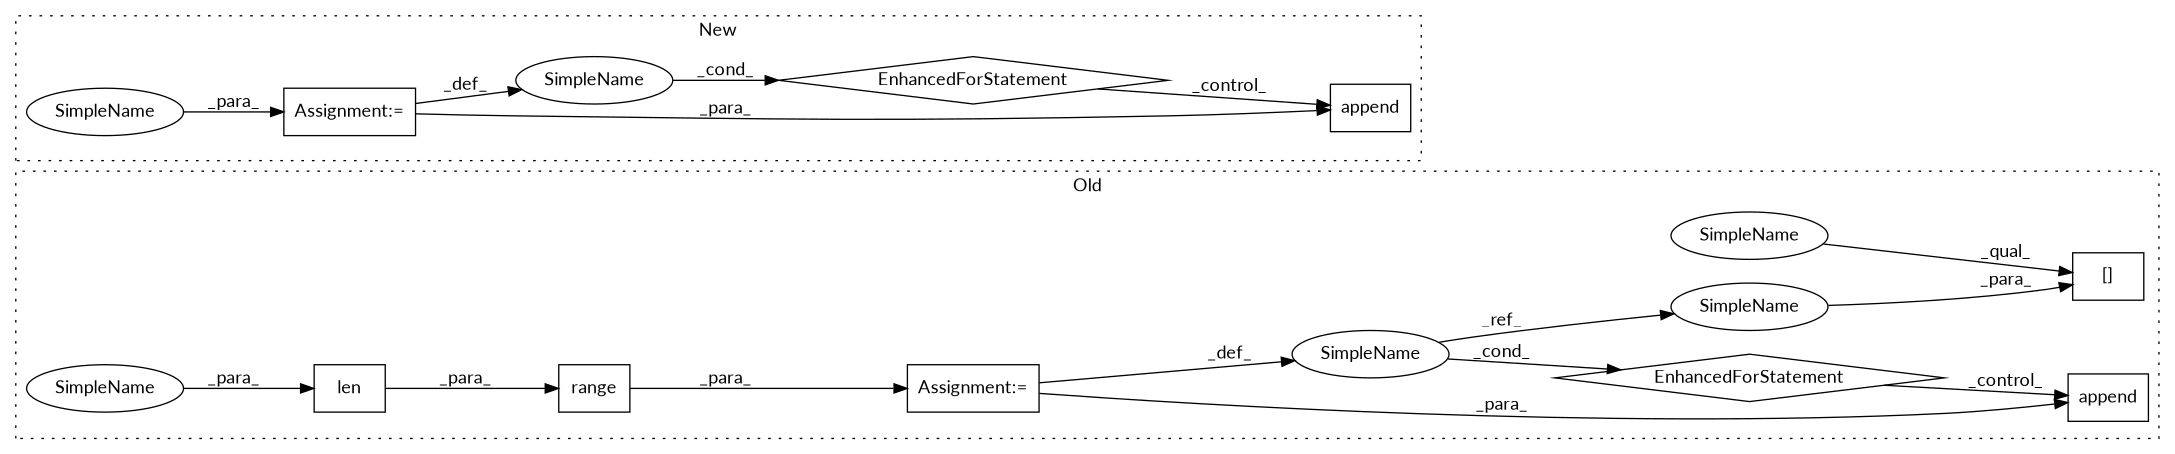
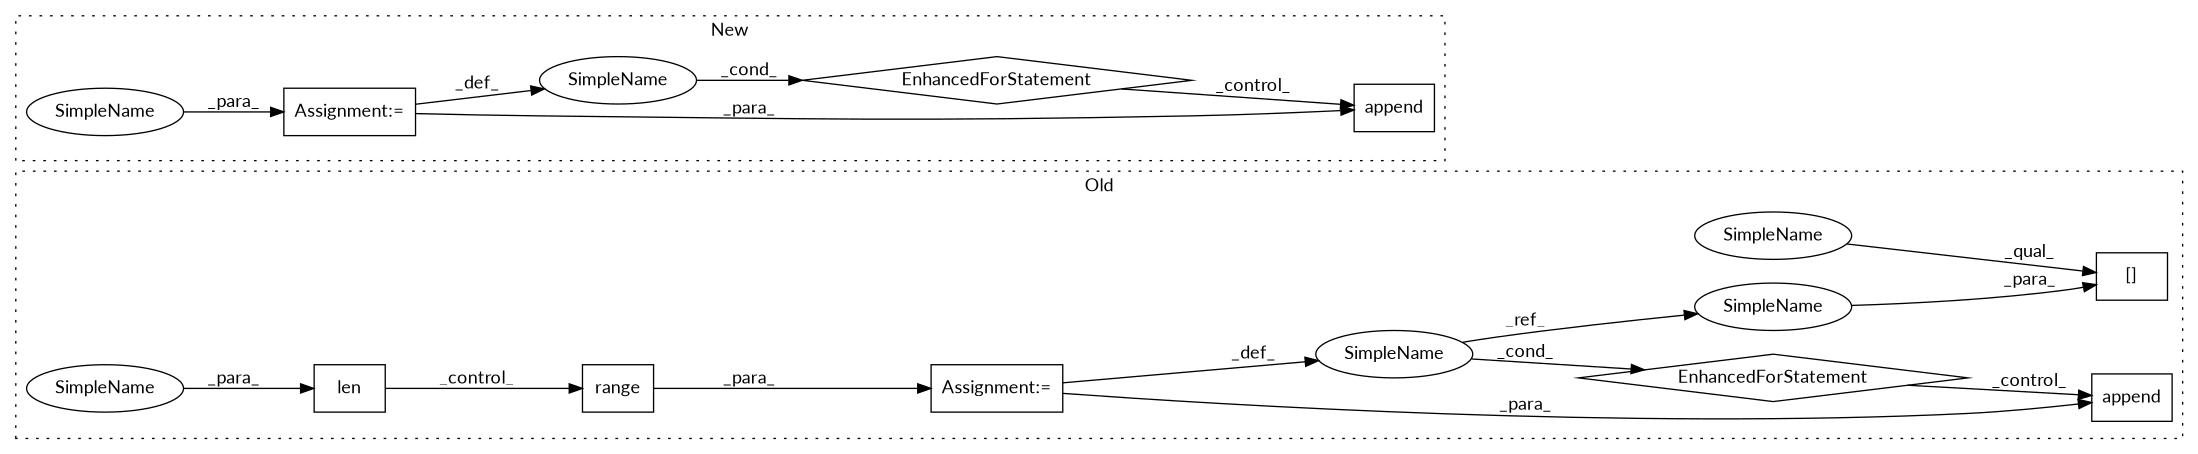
  digraph {
    rankdir=LR
    fontname=Lato
    node [a=42 l="57,2" s="1317,1405" shape=box fontname=Lato]
    edge [fontname=Lato]
    n1 [a=32 l="6,1" label=range s="1382,1404"]
    n2 [a=7 label="Assignment:="]
    n3 [a=70 label=EnhancedForStatement shape=diamond]
    n4 [a=2 l="12,1" label="[]" s="1448,1461"]
    n5 [l=1 label=SimpleName s=1378 shape=ellipse]
    n6 [a=32 l="4,1" label=len s="1388,1403"]
    n7 [a=32 l="7,1" label=append s="1432,1463"]
    n8 [l=11 label=SimpleName s=1448 shape=ellipse]
    n9 [l=11 label=SimpleName s=1392 shape=ellipse]
    n10 [l=1 label=SimpleName s=1460 shape=ellipse]
    n11 [a=32 l="7,1" label=append s="1420,1453"]
    n12 [a=70 label=EnhancedForStatement s="1302,1393" shape=diamond]
    n13 [l=16 label=SimpleName s=1363 shape=ellipse]
    n14 [a=7 label="Assignment:=" s="1302,1393"]
    n15 [l=11 label=SimpleName s=1382 shape=ellipse]
    subgraph cluster_1 {
      label=Old
      style=dotted
      n1
      n2
      n3
      n4
      n5
      n6
      n7
      n8
      n9
      n10
    }
    subgraph cluster_2 {
      label=New
      style=dotted
      n11
      n12
      n13
      n14
      n15
    }
    n1 -> n2 [label=_para_]
    n2 -> n5 [label=_def_]
    n2 -> n7 [label=_para_]
    n3 -> n7 [label=_control_]
    n5 -> n3 [label=_cond_]
    n5 -> n10 [label=_ref_]
-   n6 -> n1 [label=_para_]
+   n6 -> n1 [label=_control_]
    n8 -> n4 [label=_qual_]
    n9 -> n6 [label=_para_]
    n10 -> n4 [label=_para_]
    n12 -> n11 [label=_control_]
    n13 -> n12 [label=_cond_]
    n14 -> n11 [label=_para_]
    n14 -> n13 [label=_def_]
    n15 -> n14 [label=_para_]
  }
